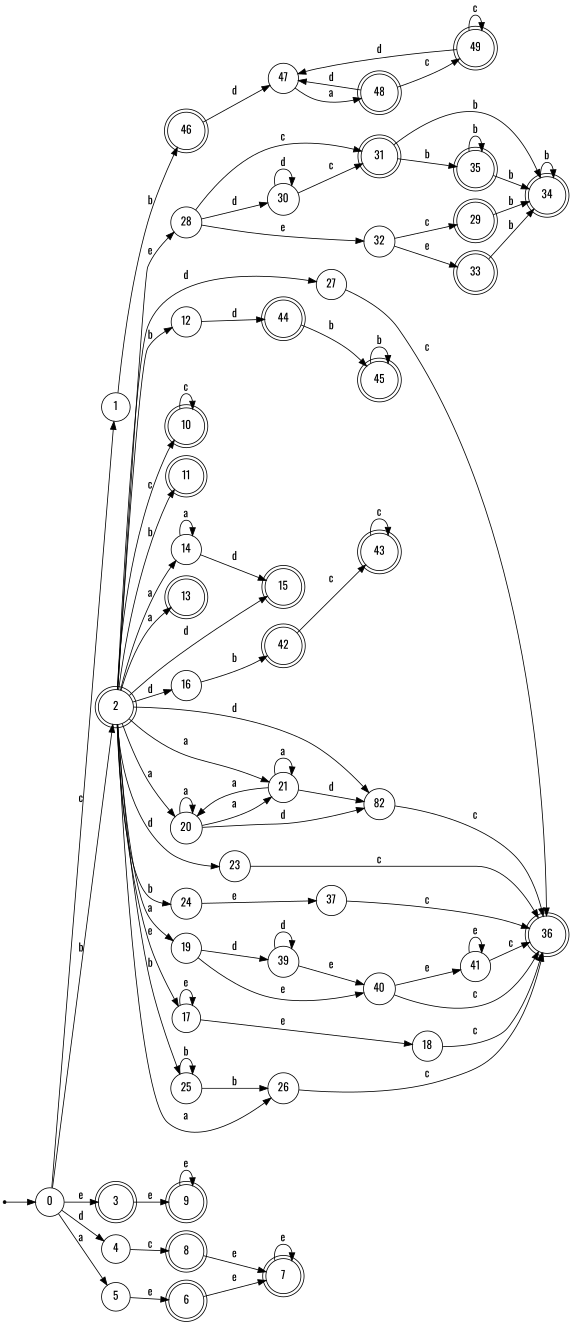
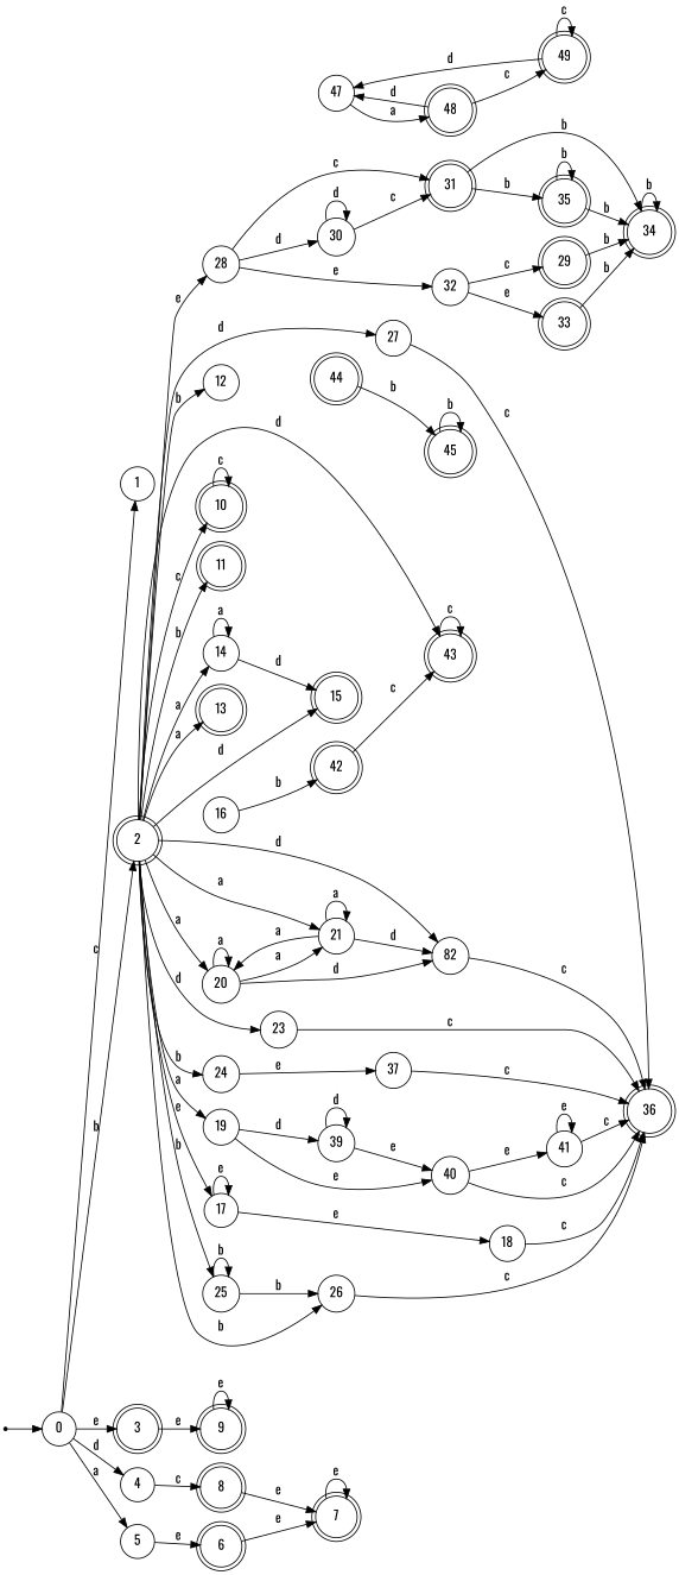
  digraph {
    fontname=Oswald
    rankdir=LR
    node [fontname=Oswald shape=circle]
    edge [fontname=Oswald]
    dummy0 [shape=point]
    0
    1
    2 [shape=doublecircle]
    3 [shape=doublecircle]
    4
    5
-   46 [shape=doublecircle]
    10 [shape=doublecircle]
    11 [shape=doublecircle]
    12
    13 [shape=doublecircle]
    14
    15 [shape=doublecircle]
    16
    17
    19
    20
    21
    n20 [label=82]
    23
    24
    25
    26
    27
    28
    9 [shape=doublecircle]
    8 [shape=doublecircle]
    6 [shape=doublecircle]
    47
    44 [shape=doublecircle]
    42 [shape=doublecircle]
    18
    36 [shape=doublecircle]
    39
    40
    37
    30
    31 [shape=doublecircle]
    32
    7 [shape=doublecircle]
    45 [shape=doublecircle]
    43 [shape=doublecircle]
    41
    29 [shape=doublecircle]
    34 [shape=doublecircle]
    35 [shape=doublecircle]
    33 [shape=doublecircle]
    48 [shape=doublecircle]
    49 [shape=doublecircle]
    dummy0 -> 0
    0 -> 1 [label=c]
    0 -> 2 [label=b]
    0 -> 3 [label=e]
    0 -> 4 [label=d]
    0 -> 5 [label=a]
-   1 -> 46 [label=b]
    2 -> 10 [label=c]
    2 -> 11 [label=b]
    2 -> 12 [label=b]
    2 -> 13 [label=a]
    2 -> 14 [label=a]
    2 -> 15 [label=d]
-   2 -> 16 [label=d]
+   2 -> 43 [label=d]
    2 -> 17 [label=e]
    2 -> 19 [label=a]
    2 -> 20 [label=a]
    2 -> 21 [label=a]
    2 -> n20 [label=d]
    2 -> 23 [label=d]
    2 -> 24 [label=b]
    2 -> 25 [label=b]
-   2 -> 26 [label=a]
+   2 -> 26 [label=b]
    2 -> 27 [label=d]
    2 -> 28 [label=e]
    3 -> 9 [label=e]
    4 -> 8 [label=c]
    5 -> 6 [label=e]
-   46 -> 47 [label=d]
    10 -> 10 [label=c]
-   12 -> 44 [label=d]
    14 -> 14 [label=a]
    14 -> 15 [label=d]
    16 -> 42 [label=b]
    17 -> 17 [label=e]
    17 -> 18 [label=e]
    19 -> 39 [label=d]
    19 -> 40 [label=e]
    20 -> 20 [label=a]
    20 -> 21 [label=a]
    20 -> n20 [label=d]
    21 -> 20 [label=a]
    21 -> 21 [label=a]
    21 -> n20 [label=d]
    n20 -> 36 [label=c]
    23 -> 36 [label=c]
    24 -> 37 [label=e]
    25 -> 25 [label=b]
    25 -> 26 [label=b]
    26 -> 36 [label=c]
    27 -> 36 [label=c]
    28 -> 30 [label=d]
    28 -> 31 [label=c]
    28 -> 32 [label=e]
    9 -> 9 [label=e]
    8 -> 7 [label=e]
    6 -> 7 [label=e]
    47 -> 48 [label=a]
    44 -> 45 [label=b]
    42 -> 43 [label=c]
    18 -> 36 [label=c]
    39 -> 39 [label=d]
    39 -> 40 [label=e]
    40 -> 36 [label=c]
    40 -> 41 [label=e]
    37 -> 36 [label=c]
    30 -> 30 [label=d]
    30 -> 31 [label=c]
    31 -> 34 [label=b]
    31 -> 35 [label=b]
    32 -> 29 [label=c]
    32 -> 33 [label=e]
    7 -> 7 [label=e]
    45 -> 45 [label=b]
    43 -> 43 [label=c]
    41 -> 36 [label=c]
    41 -> 41 [label=e]
    29 -> 34 [label=b]
    34 -> 34 [label=b]
    35 -> 34 [label=b]
    35 -> 35 [label=b]
    33 -> 34 [label=b]
    48 -> 47 [label=d]
    48 -> 49 [label=c]
    49 -> 47 [label=d]
    49 -> 49 [label=c]
  }
